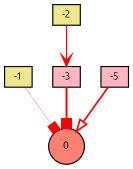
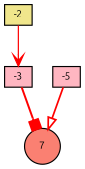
  digraph {
    fontname=Ubuntu
    node [fillcolor=khaki fontname=Ubuntu fontsize=9 shape=box style=filled]
    edge [arrowhead=box color=red fontname=Ubuntu style=solid]
-   -1 [height=0.2 width=0.2]
-   0 [fillcolor=salmon height=0.2 shape=circle width=0.2]
+   0 [fillcolor=salmon height=0.2 shape=circle width=0.2 label=7]
    -2 [height=0.2 width=0.2]
    -3 [fillcolor=lightpink height=0.2 width=0.2]
    n5 [fillcolor=lightpink height=0.2 label=-5 width=0.2]
-   -1 -> 0 [penwidth=0.22007631303357972]
    -2 -> -3 [arrowhead=vee penwidth=1.0511043386505283]
    -3 -> 0 [penwidth=1.706273067620137]
    n5 -> 0 [arrowhead=onormal penwidth=1.487223655040188]
  }
